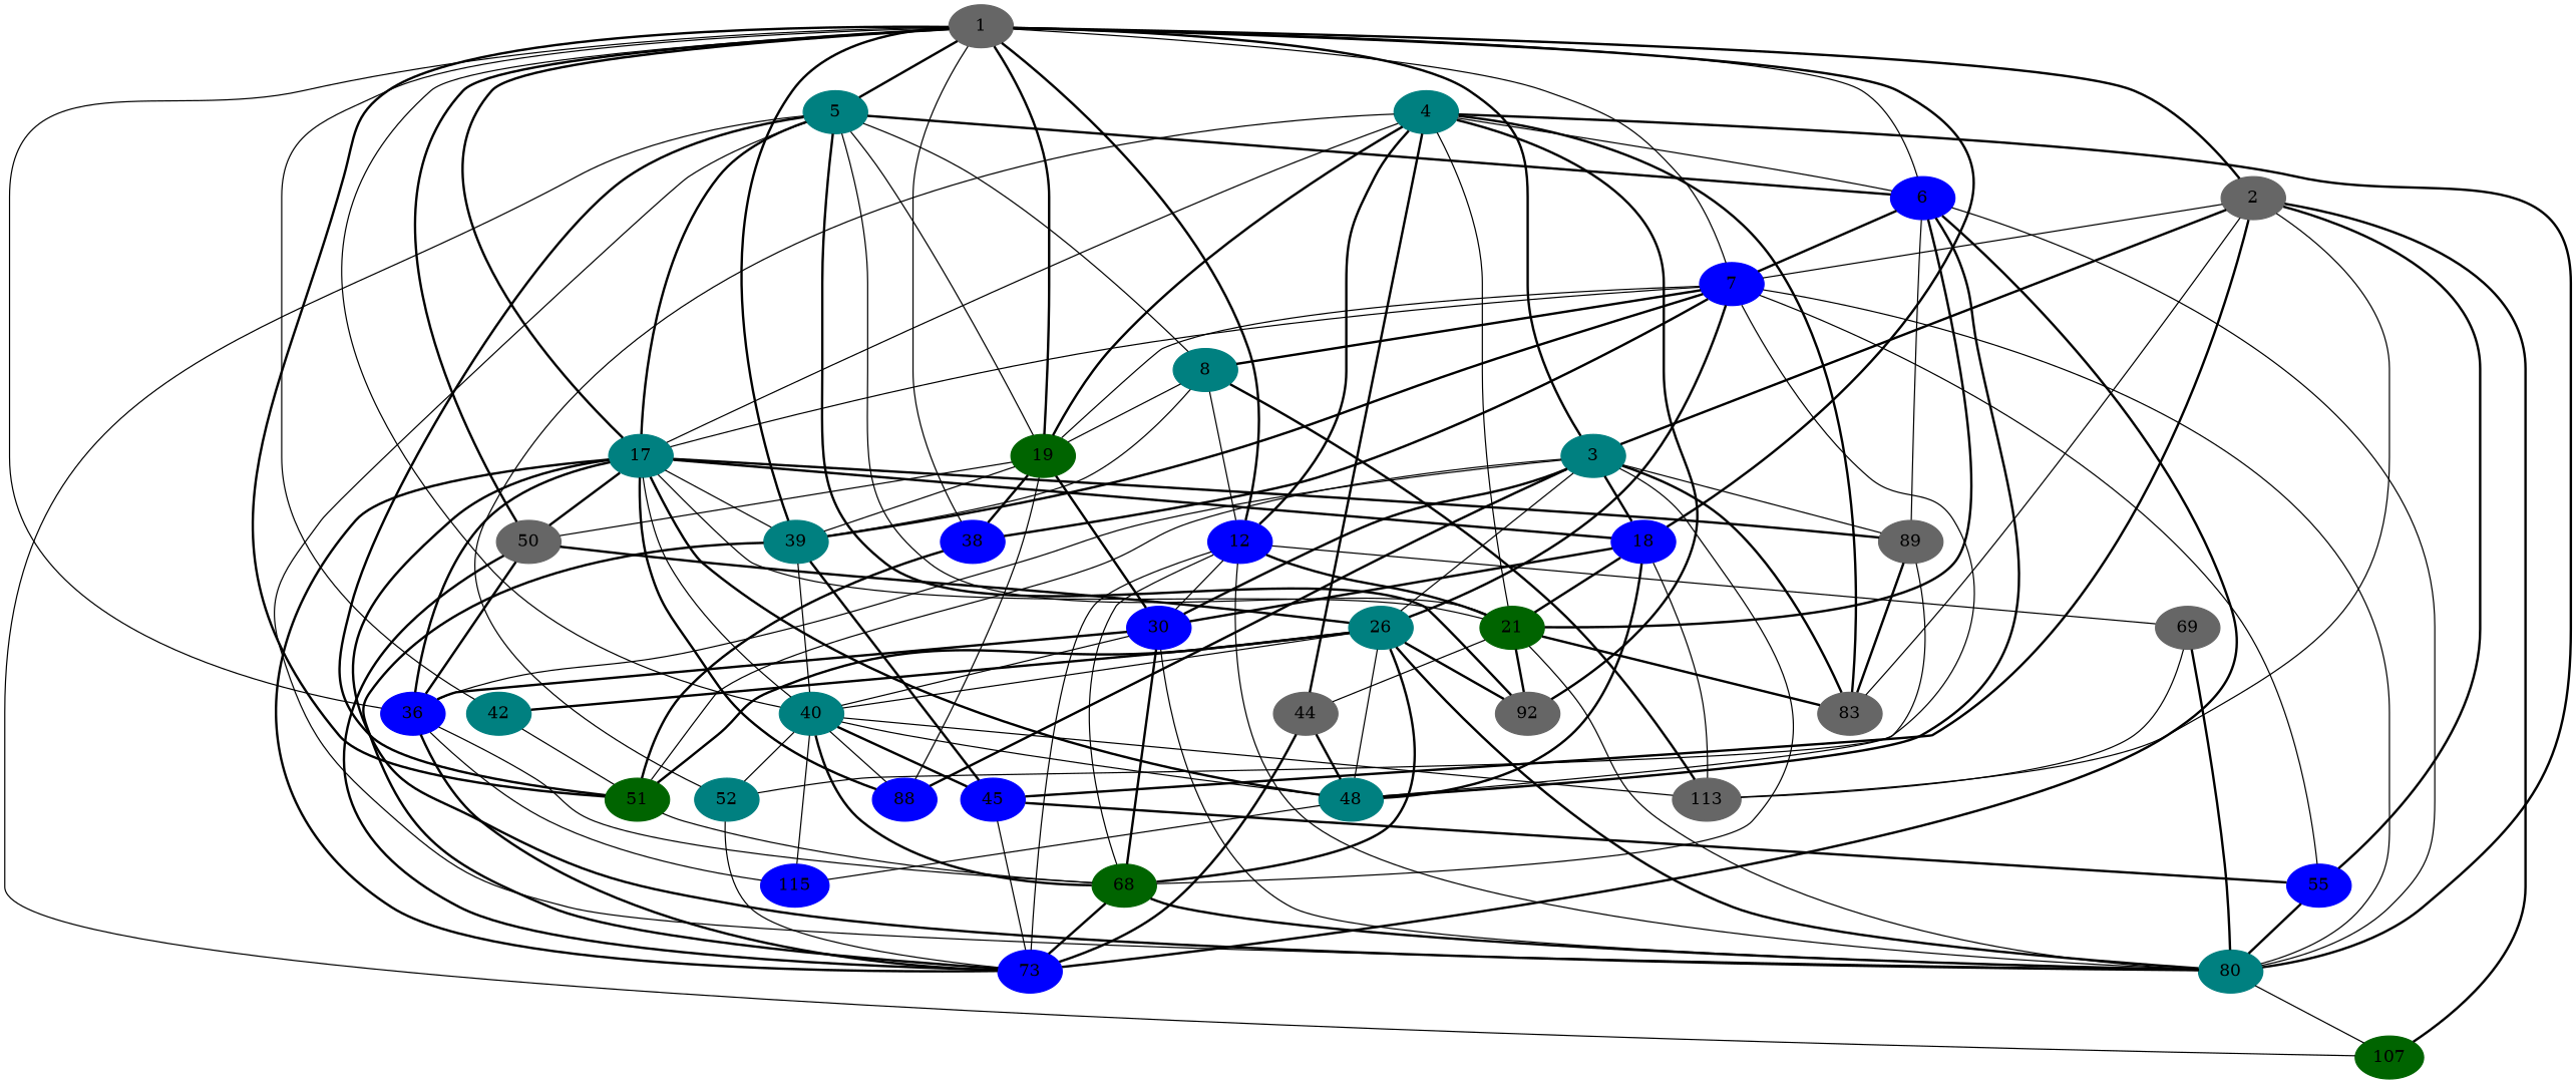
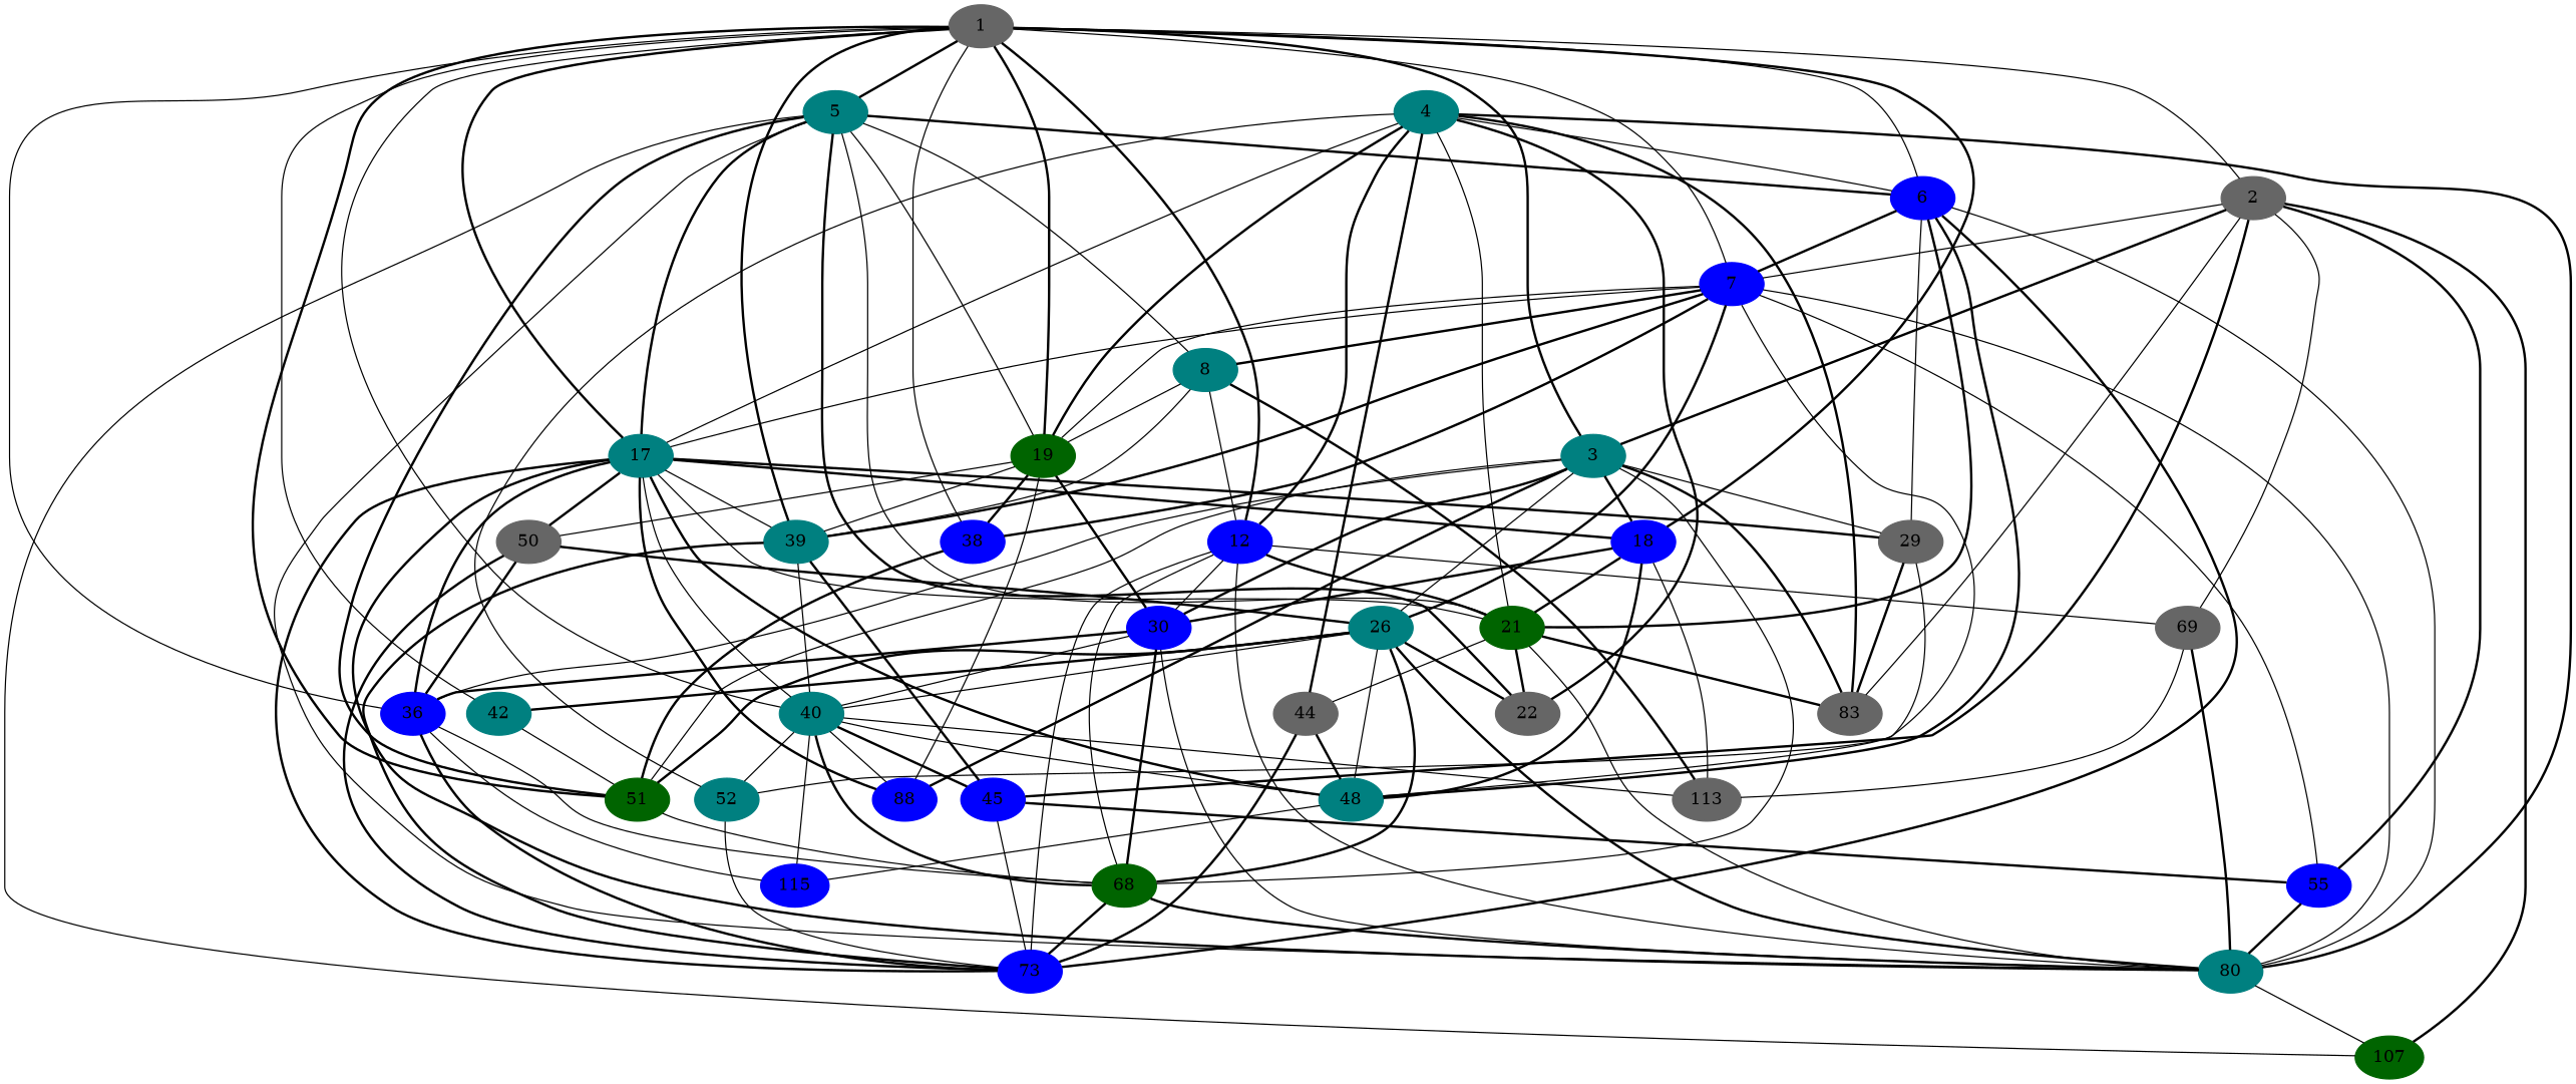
  graph {
    node [color=teal style=filled]
    edge [style=bold]
    1 [color=gray40 super="+54+94+37+15"]
    2 [color=gray40 super="+63+47+13"]
    3 [super="+22+84+23"]
    5 [super="+77+14+111"]
    6 [color=blue super="+11"]
    7 [color=blue super="+24+16"]
    12 [color=blue super="+69+25"]
    17 [super="+56+62"]
    18 [color=blue super="+43+86"]
    19 [color=darkgreen super="+32+64+41"]
    n11 [color=gray40 label=50 super="+81"]
    36 [color=blue super="+85+120+50"]
    38 [color=blue]
    39 [super="+124+100"]
    40 [super="+59+49"]
    42
    51 [color=darkgreen super="+66"]
    45 [color=blue super="+89"]
    55 [color=blue]
    n20 [color=gray40 label=69]
    107 [color=darkgreen]
    83 [color=gray40]
-   29 [color=gray40 super="+87" label=89]
+   29 [color=gray40 super="+87"]
    26 [super="+76+110+95"]
    30 [color=blue super="+90+58"]
    68 [color=darkgreen super="+103+82+118"]
    88 [color=blue]
    21 [color=darkgreen super="+72+93+79"]
    80 [super="+101+98"]
-   92 [color=gray40]
+   92 [color=gray40 label=22]
    8 [super="+9"]
    48 [super="+117+65"]
    73 [color=blue super="+99+74"]
    52
    113 [color=gray40]
    115 [color=blue]
    4 [super="+91+10"]
    44 [color=gray40]
-   1 -- 2 [weight=2]
+   1 -- 2 [style=solid weight=2]
    1 -- 3
    1 -- 5
    1 -- 6 [style=solid]
    1 -- 7 [style=solid]
    1 -- 12 [weight=2]
    1 -- 17
    1 -- 18 [weight=2]
    1 -- 19
-   1 -- n11
    1 -- 36 [style=solid]
    1 -- 38 [style=solid]
    1 -- 39
    1 -- 40 [style=solid]
    1 -- 42 [style=solid weight=2]
    1 -- 51
    2 -- 3
    2 -- 7 [style=solid weight=2]
    2 -- 45 [weight=2]
    2 -- 55
-   2 -- 113 [style=solid]
+   2 -- n20 [style=solid]
    2 -- 107 [weight=2]
    2 -- 83 [style=solid]
    3 -- 18
    3 -- 36 [style=solid weight=2]
    3 -- 51 [style=solid weight=2]
    3 -- 83
    3 -- 29 [style=solid]
    3 -- 26 [style=solid weight=2]
    3 -- 30
    3 -- 68 [style=solid]
    3 -- 88
    5 -- 6 [weight=2]
    5 -- 17 [weight=2]
    5 -- 19 [style=solid]
    5 -- 51
    5 -- 107 [style=solid]
    5 -- 21 [style=solid]
    5 -- 80 [style=solid]
    5 -- 92
    5 -- 8 [style=solid]
    6 -- 7
    6 -- 29 [style=solid]
    6 -- 21
    6 -- 80 [style=solid weight=2]
    6 -- 48
    6 -- 73 [weight=2]
    7 -- 17 [style=solid]
    7 -- 19 [style=solid]
    7 -- 38
    7 -- 39
    7 -- 55 [style=solid]
    7 -- 26 [weight=2]
    7 -- 80 [style=solid]
    7 -- 8
    7 -- 52 [style=solid]
    12 -- n20 [style=solid]
    12 -- 30 [style=solid]
    12 -- 68 [style=solid]
    12 -- 21
    12 -- 80 [style=solid]
    12 -- 73 [style=solid]
    17 -- 18
    17 -- n11
    17 -- 36
    17 -- 39 [style=solid]
    17 -- 40 [style=solid]
    17 -- 29
    17 -- 88
    17 -- 21 [style=solid]
    17 -- 80
    17 -- 48
    17 -- 73
    18 -- 30
    18 -- 21
    18 -- 48
    18 -- 113 [style=solid]
    19 -- n11 [style=solid]
    19 -- 38
    19 -- 39 [style=solid]
    19 -- 30
    19 -- 88 [style=solid]
    n11 -- 36
    n11 -- 26
    n11 -- 73
    36 -- 68 [style=solid]
    36 -- 73
    36 -- 115 [style=solid weight=2]
    38 -- 51
    39 -- 40 [style=solid]
    39 -- 45
    39 -- 73
    40 -- 45
    40 -- 68
    40 -- 88 [style=solid]
    40 -- 48 [style=solid]
    40 -- 52 [style=solid]
    40 -- 113 [style=solid]
    40 -- 115 [style=solid]
    42 -- 51 [style=solid]
    51 -- 68 [style=solid]
    45 -- 55
    45 -- 73 [style=solid]
    55 -- 80
    n20 -- 80
    n20 -- 113 [style=solid]
    29 -- 83
    29 -- 48 [style=solid]
    26 -- 40 [style=solid]
    26 -- 42
    26 -- 51
    26 -- 68
    26 -- 80
    26 -- 92
    26 -- 48 [style=solid]
    30 -- 36
    30 -- 40 [style=solid]
    30 -- 68
    30 -- 80 [style=solid]
    68 -- 80
    68 -- 73 [weight=2]
    21 -- 83
    21 -- 80 [style=solid]
    21 -- 92
    21 -- 44 [style=solid]
    80 -- 107 [style=solid]
    8 -- 12 [style=solid]
    8 -- 19 [style=solid]
    8 -- 39 [style=solid]
    8 -- 113
    48 -- 115 [style=solid]
    52 -- 73 [style=solid]
    4 -- 6 [style=solid]
    4 -- 12
    4 -- 17 [style=solid]
    4 -- 19
    4 -- 83
    4 -- 21 [style=solid]
    4 -- 80
    4 -- 92
    4 -- 52 [style=solid]
    4 -- 44
    44 -- 48
    44 -- 73
  }
